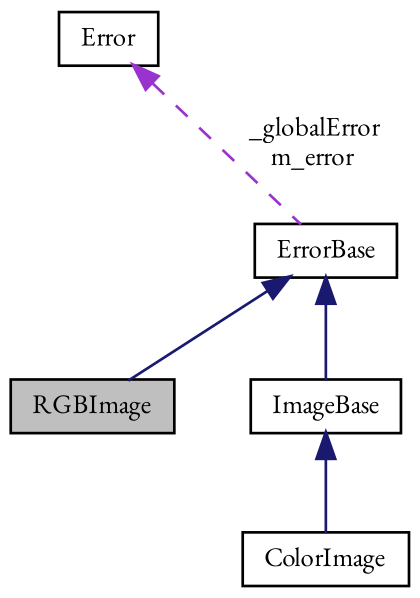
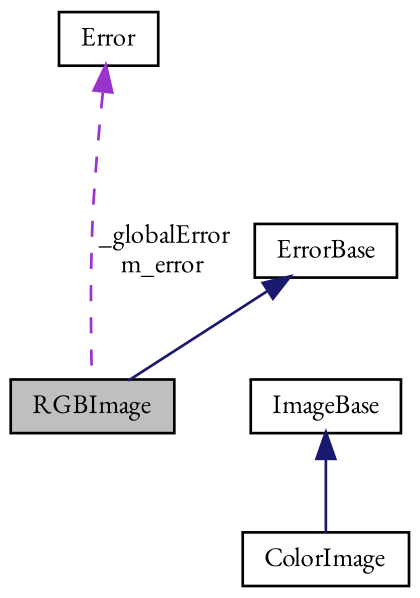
  digraph {
    fontname="EB Garamond"
    node [color=black fontname="EB Garamond" fontsize=10 shape=record]
    edge [color=midnightblue dir=back fontname="EB Garamond" fontsize=10 labelfontname=FreeSans labelfontsize=10 style=solid]
    n1 [fillcolor=grey75 fontcolor=black height=0.2 label=RGBImage style=filled width=0.4]
    n2 [height=0.2 label=ColorImage width=0.4]
    n3 [height=0.2 label=ImageBase width=0.4]
    n4 [height=0.2 label=ErrorBase width=0.4]
    n5 [height=0.2 label=Error width=0.4]
    n3 -> n2
    n4 -> n1
-   n4 -> n3
-   n5 -> n4 [color=darkorchid3 label=" _globalError\nm_error" style=dashed]
+   n5 -> n1 [color=darkorchid3 label=" _globalError\nm_error" style=dashed]
  }
